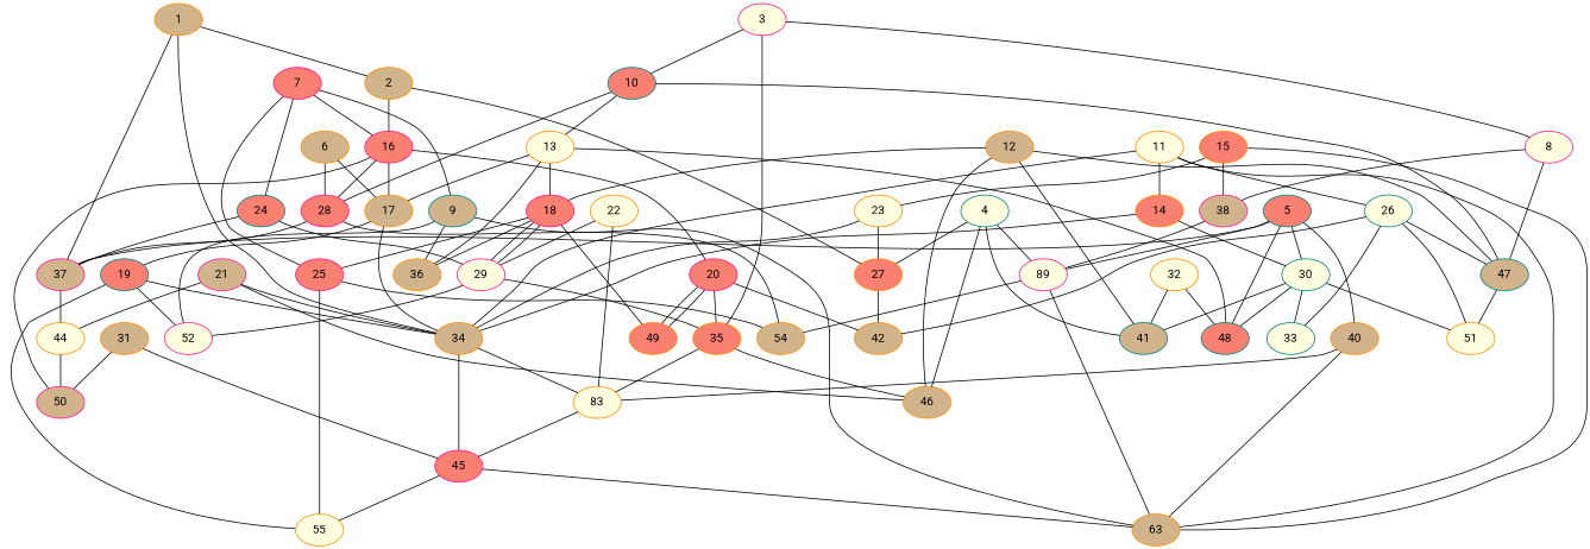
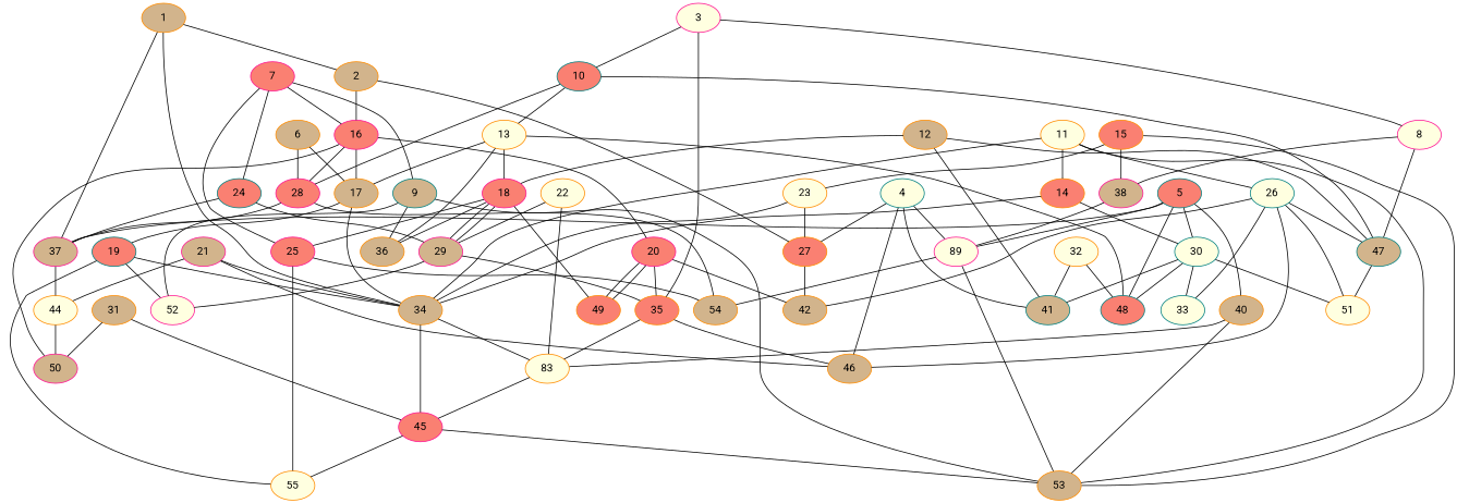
  graph {
    fontname=Roboto
    node [color=darkorange fillcolor=tan fontname=Roboto style=filled]
    edge [fontname=Roboto]
    1
    2
    34
    37 [color=deeppink]
    16 [color=deeppink fillcolor=salmon]
    27 [fillcolor=salmon]
    n7 [fillcolor=lightyellow label=83]
    45 [color=deeppink fillcolor=salmon]
    44 [fillcolor=lightyellow]
    17
    28 [color=deeppink fillcolor=salmon]
    20 [color=deeppink fillcolor=salmon]
    50 [color=deeppink]
    42
    3 [color=deeppink fillcolor=lightyellow]
    8 [color=deeppink fillcolor=lightyellow]
    10 [color=teal fillcolor=salmon]
    35 [fillcolor=salmon]
    38 [color=deeppink]
    47 [color=teal]
    13 [fillcolor=lightyellow]
    46
    4 [color=teal fillcolor=lightyellow]
    n24 [color=deeppink fillcolor=lightyellow label=89]
    41 [color=teal]
-   53 [label=63]
+   53
    54
    5 [color=teal fillcolor=salmon]
    30 [color=teal fillcolor=lightyellow]
    40
    48 [color=teal fillcolor=salmon]
    51 [fillcolor=lightyellow]
    33 [color=teal fillcolor=lightyellow]
    6
    19 [color=teal fillcolor=salmon]
    7 [color=deeppink fillcolor=salmon]
    9 [color=teal]
    24 [color=teal fillcolor=salmon]
    25 [color=deeppink fillcolor=salmon]
    36
    52 [color=deeppink fillcolor=lightyellow]
-   29 [color=deeppink fillcolor=lightyellow]
+   29 [color=deeppink]
    55 [fillcolor=lightyellow]
    18 [color=deeppink fillcolor=salmon]
    11 [fillcolor=lightyellow]
    14 [fillcolor=salmon]
    26 [color=teal fillcolor=lightyellow]
    12
    49 [fillcolor=salmon]
    15 [fillcolor=salmon]
    23 [fillcolor=lightyellow]
    21 [color=deeppink]
    22 [fillcolor=lightyellow]
    31
    32 [fillcolor=lightyellow]
    1 -- 2
    1 -- 34
    1 -- 37
    2 -- 16
    2 -- 27
    34 -- n7
    34 -- 45
    37 -- 44
    16 -- 17
    16 -- 28
    16 -- 20
    16 -- 50
    27 -- 42
    n7 -- 45
    45 -- 53
    45 -- 55
    44 -- 50
    17 -- 34
    17 -- 19
    28 -- 37
    28 -- 54
    20 -- 42
    20 -- 35
    20 -- 49
    20 -- 49
    3 -- 8
    3 -- 10
    3 -- 35
    8 -- 38
    8 -- 47
    10 -- 28
    10 -- 47
    10 -- 13
    35 -- n7
    35 -- 46
    38 -- n24
    47 -- 51
    13 -- 17
    13 -- 48
    13 -- 36
    13 -- 18
    4 -- 27
    4 -- 46
    4 -- n24
    4 -- 41
    n24 -- 53
    n24 -- 54
    5 -- 37
    5 -- n24
    5 -- 30
    5 -- 40
    5 -- 48
    30 -- 41
    30 -- 48
    30 -- 51
    30 -- 33
    40 -- n7
    40 -- 53
    6 -- 17
    6 -- 28
    19 -- 34
    19 -- 52
    19 -- 55
    7 -- 16
    7 -- 9
    7 -- 24
    7 -- 25
    9 -- 53
    9 -- 36
    9 -- 52
    24 -- 37
    24 -- 29
    25 -- 54
    25 -- 55
    29 -- 35
    29 -- 52
    18 -- 25
    18 -- 36
    18 -- 29
    18 -- 29
    18 -- 49
    11 -- 34
    11 -- 53
    11 -- 14
    11 -- 26
    14 -- 34
    14 -- 30
    26 -- 42
    26 -- 47
    26 -- 51
    26 -- 33
    12 -- 47
-   12 -- 46
+   26 -- 46
    12 -- 41
    12 -- 18
    15 -- 38
    15 -- 53
    15 -- 23
    23 -- 34
    23 -- 27
    21 -- 34
    21 -- 44
    21 -- 46
    22 -- n7
    22 -- 29
    31 -- 45
    31 -- 50
    32 -- 41
    32 -- 48
  }
